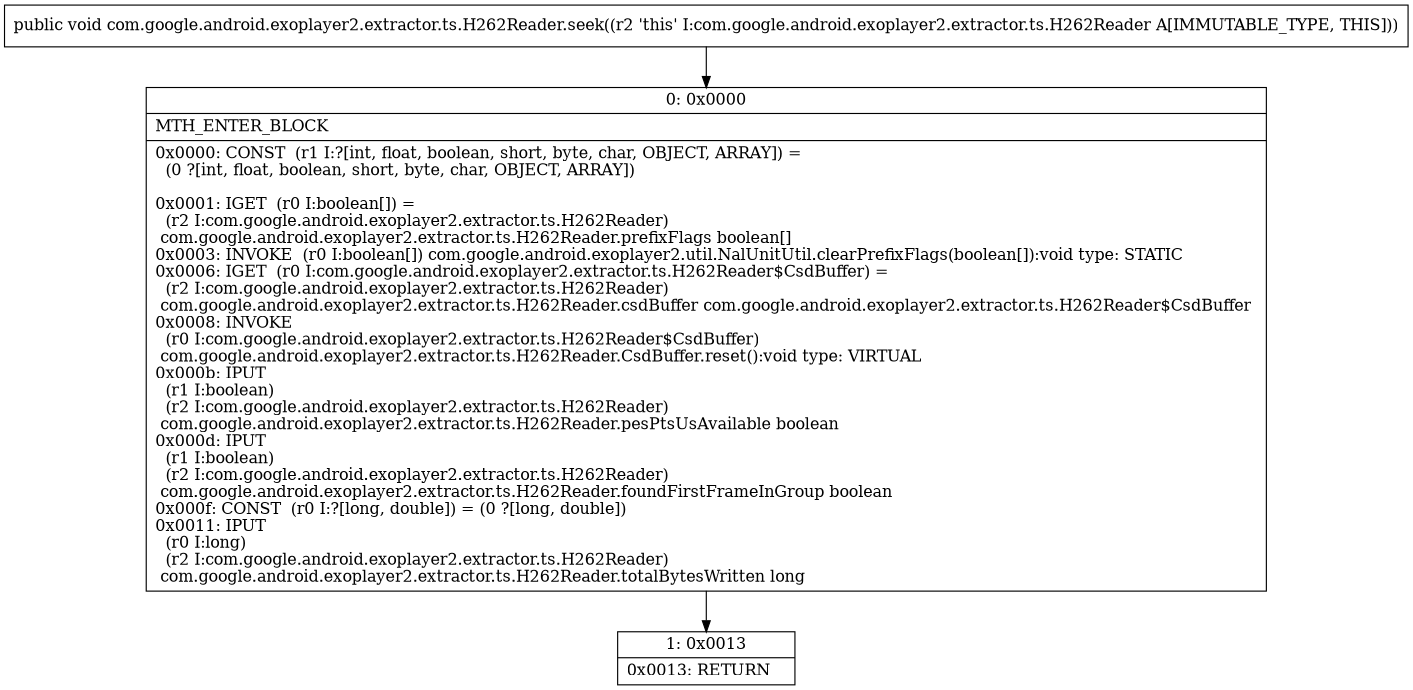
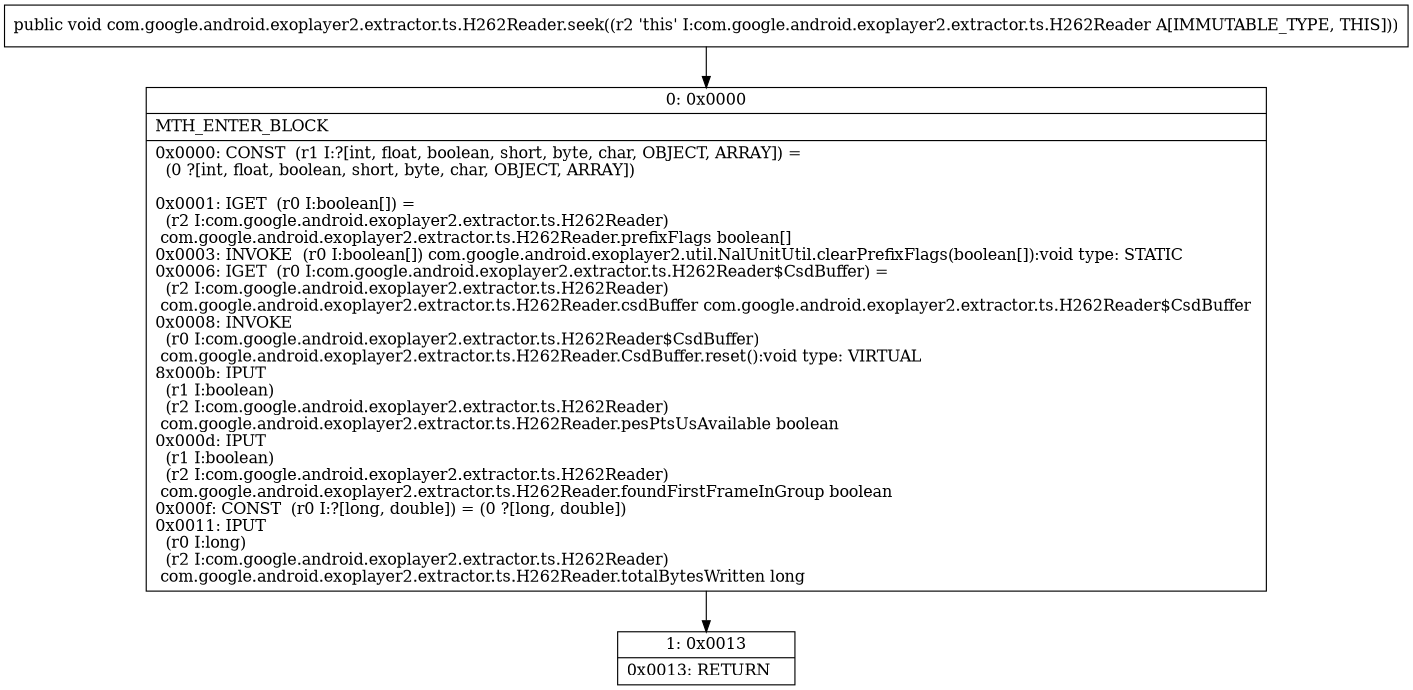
  digraph {
    node [shape=record]
-   n1 [label="{0\:\ 0x0000|MTH_ENTER_BLOCK\l|0x0000: CONST  (r1 I:?[int, float, boolean, short, byte, char, OBJECT, ARRAY]) = \l  (0 ?[int, float, boolean, short, byte, char, OBJECT, ARRAY])\l \l0x0001: IGET  (r0 I:boolean[]) = \l  (r2 I:com.google.android.exoplayer2.extractor.ts.H262Reader)\l com.google.android.exoplayer2.extractor.ts.H262Reader.prefixFlags boolean[] \l0x0003: INVOKE  (r0 I:boolean[]) com.google.android.exoplayer2.util.NalUnitUtil.clearPrefixFlags(boolean[]):void type: STATIC \l0x0006: IGET  (r0 I:com.google.android.exoplayer2.extractor.ts.H262Reader$CsdBuffer) = \l  (r2 I:com.google.android.exoplayer2.extractor.ts.H262Reader)\l com.google.android.exoplayer2.extractor.ts.H262Reader.csdBuffer com.google.android.exoplayer2.extractor.ts.H262Reader$CsdBuffer \l0x0008: INVOKE  \l  (r0 I:com.google.android.exoplayer2.extractor.ts.H262Reader$CsdBuffer)\l com.google.android.exoplayer2.extractor.ts.H262Reader.CsdBuffer.reset():void type: VIRTUAL \l0x000b: IPUT  \l  (r1 I:boolean)\l  (r2 I:com.google.android.exoplayer2.extractor.ts.H262Reader)\l com.google.android.exoplayer2.extractor.ts.H262Reader.pesPtsUsAvailable boolean \l0x000d: IPUT  \l  (r1 I:boolean)\l  (r2 I:com.google.android.exoplayer2.extractor.ts.H262Reader)\l com.google.android.exoplayer2.extractor.ts.H262Reader.foundFirstFrameInGroup boolean \l0x000f: CONST  (r0 I:?[long, double]) = (0 ?[long, double]) \l0x0011: IPUT  \l  (r0 I:long)\l  (r2 I:com.google.android.exoplayer2.extractor.ts.H262Reader)\l com.google.android.exoplayer2.extractor.ts.H262Reader.totalBytesWritten long \l}"]
+   n1 [label="{0\:\ 0x0000|MTH_ENTER_BLOCK\l|0x0000: CONST  (r1 I:?[int, float, boolean, short, byte, char, OBJECT, ARRAY]) = \l  (0 ?[int, float, boolean, short, byte, char, OBJECT, ARRAY])\l \l0x0001: IGET  (r0 I:boolean[]) = \l  (r2 I:com.google.android.exoplayer2.extractor.ts.H262Reader)\l com.google.android.exoplayer2.extractor.ts.H262Reader.prefixFlags boolean[] \l0x0003: INVOKE  (r0 I:boolean[]) com.google.android.exoplayer2.util.NalUnitUtil.clearPrefixFlags(boolean[]):void type: STATIC \l0x0006: IGET  (r0 I:com.google.android.exoplayer2.extractor.ts.H262Reader$CsdBuffer) = \l  (r2 I:com.google.android.exoplayer2.extractor.ts.H262Reader)\l com.google.android.exoplayer2.extractor.ts.H262Reader.csdBuffer com.google.android.exoplayer2.extractor.ts.H262Reader$CsdBuffer \l0x0008: INVOKE  \l  (r0 I:com.google.android.exoplayer2.extractor.ts.H262Reader$CsdBuffer)\l com.google.android.exoplayer2.extractor.ts.H262Reader.CsdBuffer.reset():void type: VIRTUAL \l8x000b: IPUT  \l  (r1 I:boolean)\l  (r2 I:com.google.android.exoplayer2.extractor.ts.H262Reader)\l com.google.android.exoplayer2.extractor.ts.H262Reader.pesPtsUsAvailable boolean \l0x000d: IPUT  \l  (r1 I:boolean)\l  (r2 I:com.google.android.exoplayer2.extractor.ts.H262Reader)\l com.google.android.exoplayer2.extractor.ts.H262Reader.foundFirstFrameInGroup boolean \l0x000f: CONST  (r0 I:?[long, double]) = (0 ?[long, double]) \l0x0011: IPUT  \l  (r0 I:long)\l  (r2 I:com.google.android.exoplayer2.extractor.ts.H262Reader)\l com.google.android.exoplayer2.extractor.ts.H262Reader.totalBytesWritten long \l}"]
    n2 [label="{1\:\ 0x0013|0x0013: RETURN   \l}"]
    n3 [label="{public void com.google.android.exoplayer2.extractor.ts.H262Reader.seek((r2 'this' I:com.google.android.exoplayer2.extractor.ts.H262Reader A[IMMUTABLE_TYPE, THIS])) }"]
    n1 -> n2
    n3 -> n1
  }
